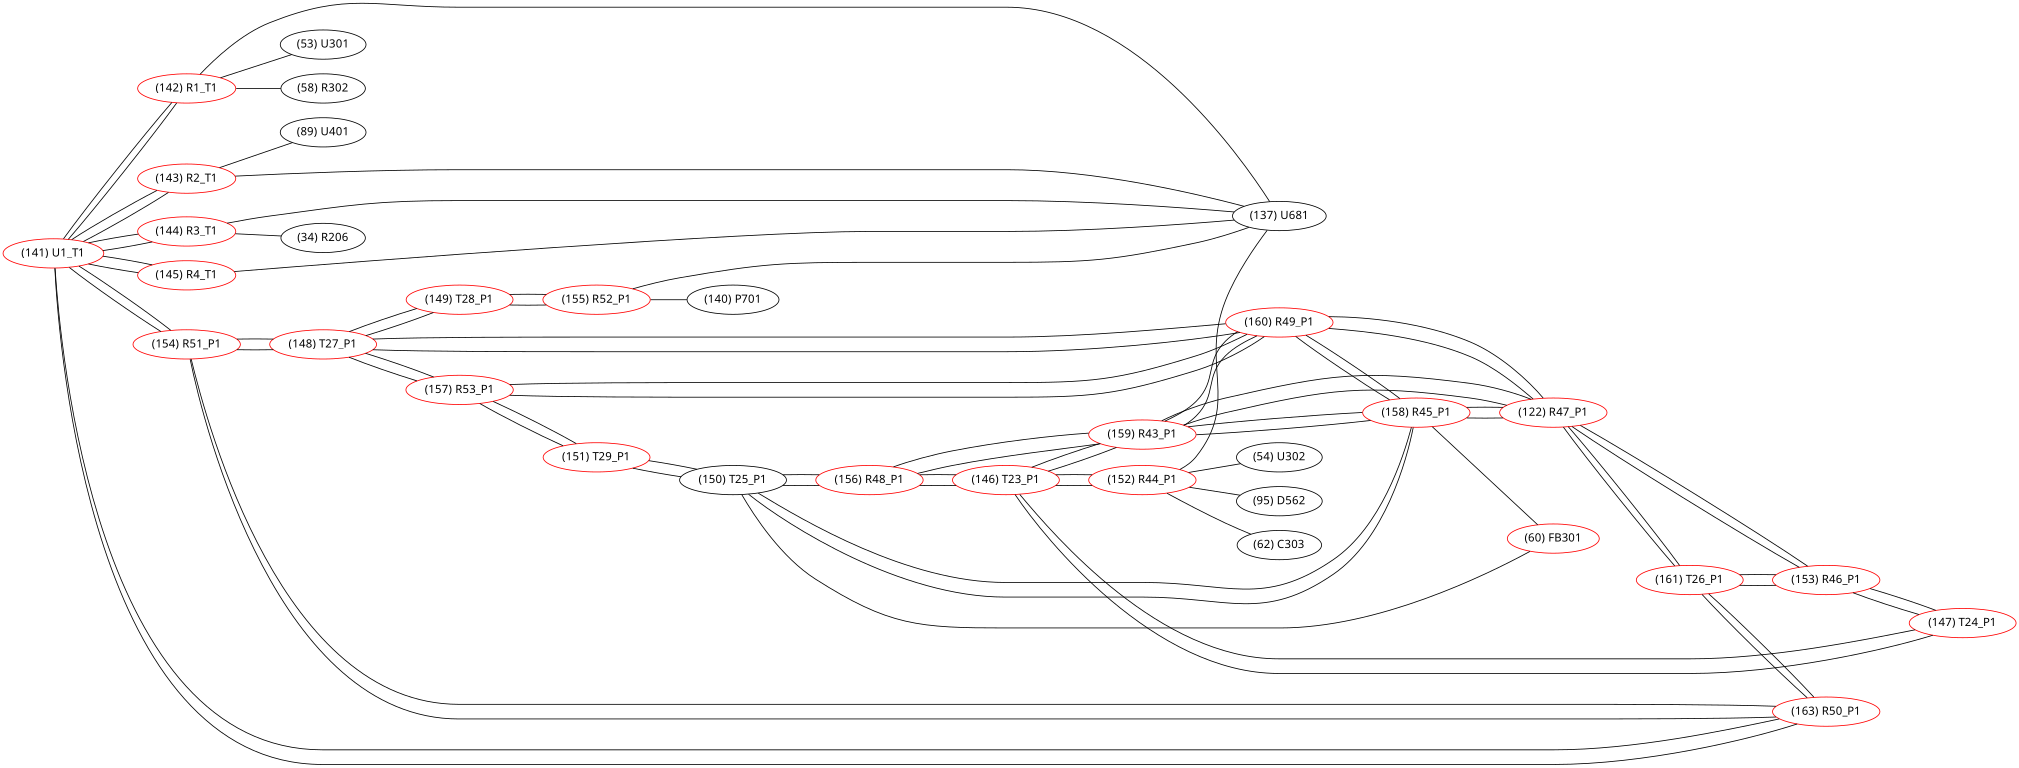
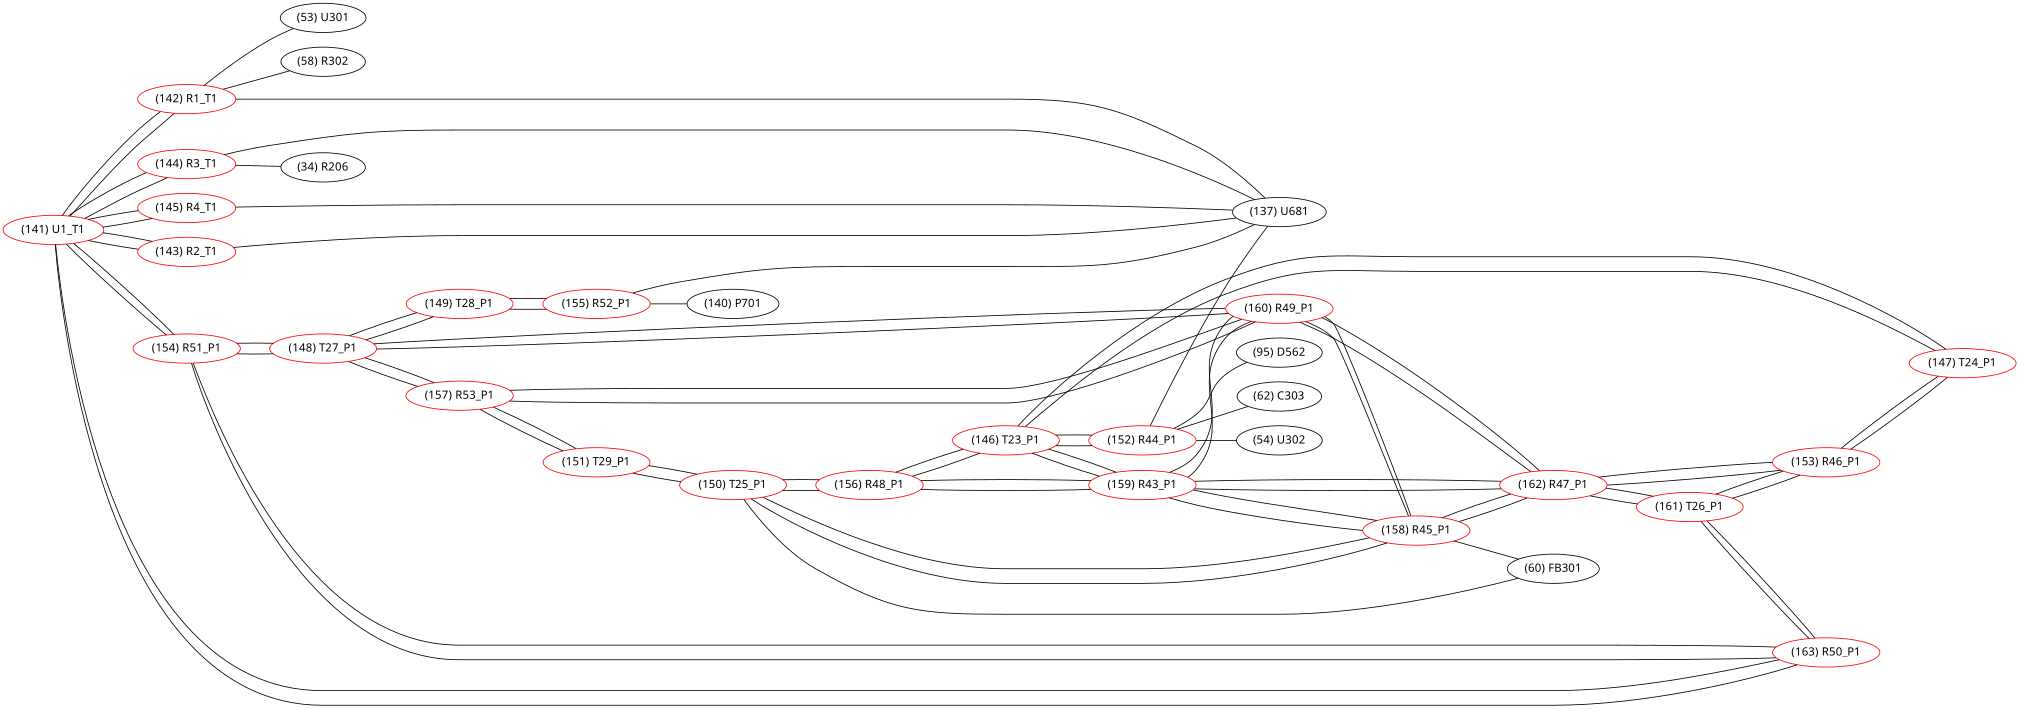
  graph {
    fontname="Noto Sans"
    rankdir=LR
    node [color=red fontname="Noto Sans"]
    edge [fontname="Noto Sans"]
    n1 [label="(141) U1_T1"]
    n2 [label="(142) R1_T1"]
    n3 [label="(143) R2_T1"]
    n4 [label="(144) R3_T1"]
    n5 [label="(145) R4_T1"]
    n6 [label="(154) R51_P1"]
    n7 [label="(163) R50_P1"]
    n8 [label="(53) U301" color=""]
    n9 [label="(137) U681" color=""]
    n10 [label="(58) R302" color=""]
-   n11 [label="(89) U401" color=""]
    n12 [label="(34) R206" color=""]
    n13 [label="(148) T27_P1"]
    n14 [label="(161) T26_P1"]
    n15 [label="(160) R49_P1"]
    n16 [label="(149) T28_P1"]
    n17 [label="(157) R53_P1"]
-   n18 [label="(122) R47_P1"]
+   n18 [label="(162) R47_P1"]
    n19 [label="(153) R46_P1"]
    n20 [label="(146) T23_P1"]
    n21 [label="(156) R48_P1"]
    n22 [label="(159) R43_P1"]
    n23 [label="(147) T24_P1"]
    n24 [label="(152) R44_P1"]
-   n25 [color=black label="(150) T25_P1"]
+   n25 [label="(150) T25_P1"]
    n26 [label="(158) R45_P1"]
    n27 [label="(54) U302" color=""]
    n28 [label="(95) D562" color=""]
    n29 [label="(62) C303" color=""]
    n30 [label="(151) T29_P1"]
-   n31 [label="(60) FB301"]
+   n31 [label="(60) FB301" color=""]
    n32 [label="(155) R52_P1"]
    n33 [label="(140) P701" color=""]
    n1 -- n2
    n1 -- n3
    n1 -- n4
    n1 -- n5
    n1 -- n6
    n1 -- n7
    n2 -- n1
    n2 -- n8
    n2 -- n9
    n2 -- n10
    n3 -- n1
    n3 -- n9
-   n3 -- n11
    n4 -- n1
    n4 -- n9
    n4 -- n12
    n5 -- n1
    n5 -- n9
    n6 -- n1
    n6 -- n7
    n6 -- n13
    n7 -- n1
    n7 -- n6
    n7 -- n14
    n13 -- n6
    n13 -- n15
    n13 -- n16
    n13 -- n17
    n14 -- n7
    n14 -- n18
    n14 -- n19
    n15 -- n13
    n15 -- n17
    n15 -- n18
    n15 -- n22
    n15 -- n26
    n16 -- n13
    n16 -- n32
    n17 -- n13
    n17 -- n15
    n17 -- n30
    n18 -- n14
    n18 -- n15
    n18 -- n19
    n18 -- n22
    n18 -- n26
    n19 -- n14
    n19 -- n18
    n19 -- n23
    n20 -- n21
    n20 -- n22
    n20 -- n23
    n20 -- n24
    n21 -- n20
    n21 -- n22
    n21 -- n25
    n22 -- n15
    n22 -- n18
    n22 -- n20
    n22 -- n21
    n22 -- n26
    n23 -- n19
    n23 -- n20
    n24 -- n9
    n24 -- n20
    n24 -- n27
    n24 -- n28
    n24 -- n29
    n25 -- n21
    n25 -- n26
    n25 -- n30
    n25 -- n31
    n26 -- n15
    n26 -- n18
    n26 -- n22
    n26 -- n25
    n26 -- n31
    n30 -- n17
    n30 -- n25
    n32 -- n9
    n32 -- n16
    n32 -- n33
  }
